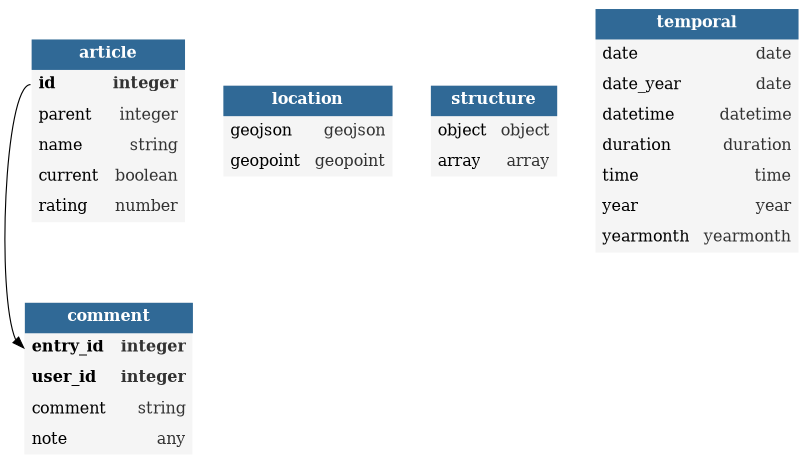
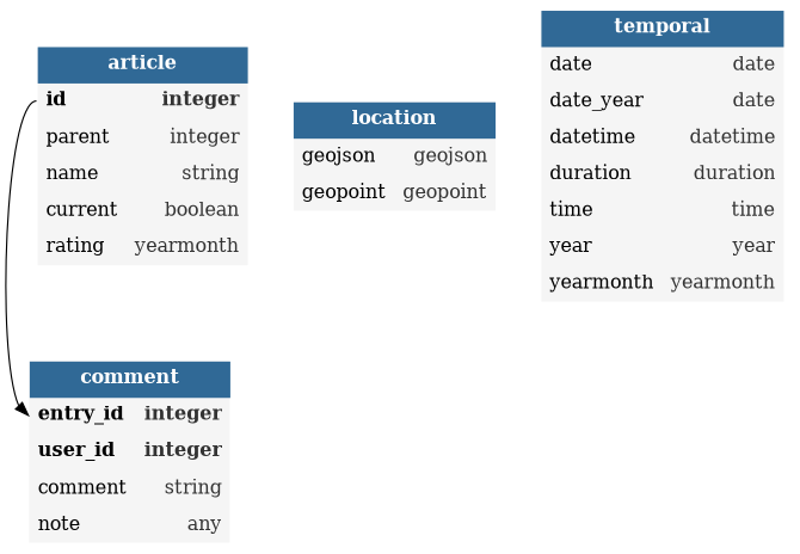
  digraph {
    node [shape=plaintext]
-   n1 [label=<<table bgcolor="#f5f5f5" border="0" cellborder="0" cellspacing="0" cellpadding="6"><tr><td colspan="2" bgcolor="#306996"><b><font color="#ffffff">article</font></b></td></tr><tr><td port="idn" align="left"><b>id</b></td><td port="idt" align="right"><b><font color="#333333">integer</font></b></td></tr><tr><td port="parentn" align="left">parent</td><td port="parentt" align="right"><font color="#333333">integer</font></td></tr><tr><td port="namen" align="left">name</td><td port="namet" align="right"><font color="#333333">string</font></td></tr><tr><td port="currentn" align="left">current</td><td port="currentt" align="right"><font color="#333333">boolean</font></td></tr><tr><td port="ratingn" align="left">rating</td><td port="ratingt" align="right"><font color="#333333">number</font></td></tr></table>>]
+   n1 [label=<<table bgcolor="#f5f5f5" border="0" cellborder="0" cellspacing="0" cellpadding="6"><tr><td colspan="2" bgcolor="#306996"><b><font color="#ffffff">article</font></b></td></tr><tr><td port="idn" align="left"><b>id</b></td><td port="idt" align="right"><b><font color="#333333">integer</font></b></td></tr><tr><td port="parentn" align="left">parent</td><td port="parentt" align="right"><font color="#333333">integer</font></td></tr><tr><td port="namen" align="left">name</td><td port="namet" align="right"><font color="#333333">string</font></td></tr><tr><td port="currentn" align="left">current</td><td port="currentt" align="right"><font color="#333333">boolean</font></td></tr><tr><td port="ratingn" align="left">rating</td><td port="ratingt" align="right"><font color="#333333">yearmonth</font></td></tr></table>>]
    n2 [label=<<table bgcolor="#f5f5f5" border="0" cellborder="0" cellspacing="0" cellpadding="6"><tr><td colspan="2" bgcolor="#306996"><b><font color="#ffffff">comment</font></b></td></tr><tr><td port="entry_idn" align="left"><b>entry_id</b></td><td port="entry_idt" align="right"><b><font color="#333333">integer</font></b></td></tr><tr><td port="user_idn" align="left"><b>user_id</b></td><td port="user_idt" align="right"><b><font color="#333333">integer</font></b></td></tr><tr><td port="commentn" align="left">comment</td><td port="commentt" align="right"><font color="#333333">string</font></td></tr><tr><td port="noten" align="left">note</td><td port="notet" align="right"><font color="#333333">any</font></td></tr></table>>]
    n3 [label=<<table bgcolor="#f5f5f5" border="0" cellborder="0" cellspacing="0" cellpadding="6"><tr><td colspan="2" bgcolor="#306996"><b><font color="#ffffff">location</font></b></td></tr><tr><td port="geojsonn" align="left">geojson</td><td port="geojsont" align="right"><font color="#333333">geojson</font></td></tr><tr><td port="geopointn" align="left">geopoint</td><td port="geopointt" align="right"><font color="#333333">geopoint</font></td></tr></table>>]
-   n4 [label=<<table bgcolor="#f5f5f5" border="0" cellborder="0" cellspacing="0" cellpadding="6"><tr><td colspan="2" bgcolor="#306996"><b><font color="#ffffff">structure</font></b></td></tr><tr><td port="objectn" align="left">object</td><td port="objectt" align="right"><font color="#333333">object</font></td></tr><tr><td port="arrayn" align="left">array</td><td port="arrayt" align="right"><font color="#333333">array</font></td></tr></table>>]
    n5 [label=<<table bgcolor="#f5f5f5" border="0" cellborder="0" cellspacing="0" cellpadding="6"><tr><td colspan="2" bgcolor="#306996"><b><font color="#ffffff">temporal</font></b></td></tr><tr><td port="daten" align="left">date</td><td port="datet" align="right"><font color="#333333">date</font></td></tr><tr><td port="date_yearn" align="left">date_year</td><td port="date_yeart" align="right"><font color="#333333">date</font></td></tr><tr><td port="datetimen" align="left">datetime</td><td port="datetimet" align="right"><font color="#333333">datetime</font></td></tr><tr><td port="durationn" align="left">duration</td><td port="durationt" align="right"><font color="#333333">duration</font></td></tr><tr><td port="timen" align="left">time</td><td port="timet" align="right"><font color="#333333">time</font></td></tr><tr><td port="yearn" align="left">year</td><td port="yeart" align="right"><font color="#333333">year</font></td></tr><tr><td port="yearmonthn" align="left">yearmonth</td><td port="yearmontht" align="right"><font color="#333333">yearmonth</font></td></tr></table>>]
    n1 -> n2 [headport=entry_idn tailport=idn]
  }
